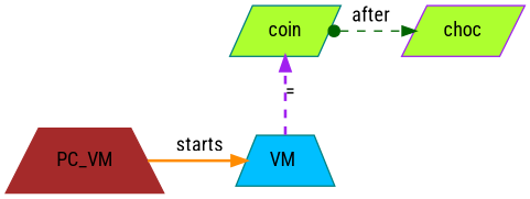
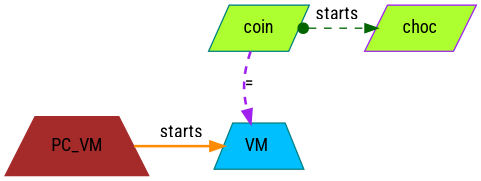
  digraph {
    fontname="Roboto Condensed"
    node [color=teal fillcolor=greenyellow fontname="Roboto Condensed" shape=parallelogram style=filled]
    edge [fontname="Roboto Condensed" style=dashed arrowhead=normal]
    n1 [color=purple label=choc]
    n2 [label=coin]
    n3 [color=brown height=.2 label=PC_VM shape=trapezium width=.2 fillcolor=""]
    n4 [fillcolor=deepskyblue label="VM " shape=trapezium]
    subgraph sub_1 {
      rank=same
      n1
      n2
    }
    subgraph sub_2 {
      rank=same
      n3
      n4
    }
-   n2 -> n1 [arrowtail=dot color=darkgreen dir=both label=after arrowhead=""]
+   n2 -> n1 [arrowtail=dot color=darkgreen dir=both label=starts arrowhead=""]
    n3 -> n4 [color=darkorange label=starts style=bold]
-   n4 -> n2 [color=purple label="=" penwidth=2]
+   n2 -> n4 [color=purple label="=" penwidth=2]
  }
